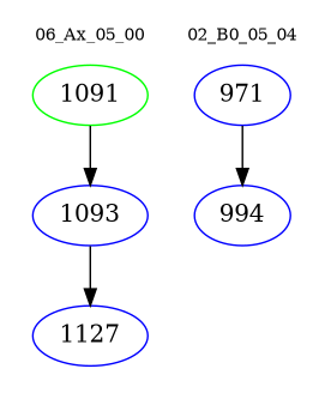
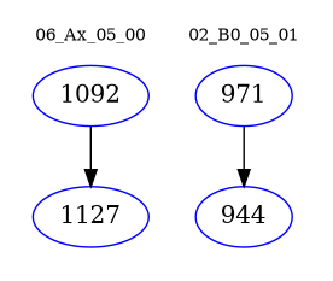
  digraph {
    node [color=blue]
    edge [color=black]
-   n1 [color=green label=1091]
-   n2 [label=1093]
+   n2 [label=1092]
    n3 [label=1127]
    n4 [label=971]
-   n5 [label=994]
+   n5 [label=944]
    subgraph cluster_1 {
      color=white
      fontsize=10
      label="06_Ax_05_00"
-     n1
      n2
      n3
    }
    subgraph cluster_2 {
      color=white
      fontsize=10
-     label="02_B0_05_04"
+     label="02_B0_05_01"
      n4
      n5
    }
-   n1 -> n2
    n2 -> n3
    n4 -> n5
  }
